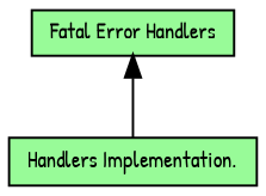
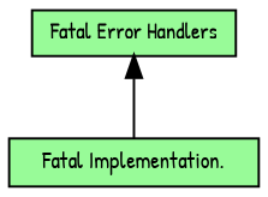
  digraph {
    rankdir=TB
    fontname="Patrick Hand"
    node [color=black fillcolor=palegreen fontname="Patrick Hand" fontsize=10 shape=record style=filled]
-   n1 [height=0.2 label="Handlers Implementation." width=0.4]
+   n1 [height=0.2 label="Fatal Implementation." width=0.4]
    n2 [fontcolor=black height=0.2 label="Fatal Error Handlers" width=0.4]
    n2 -> n1 [dir=back fontname="Patrick Hand" fontsize=10 labelfontname=Helvetica labelfontsize=10 shape=plaintext style=solid]
  }
